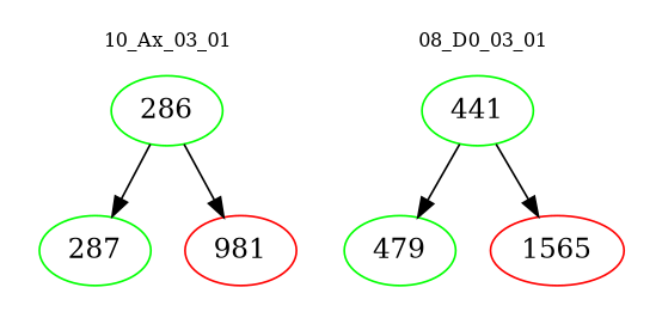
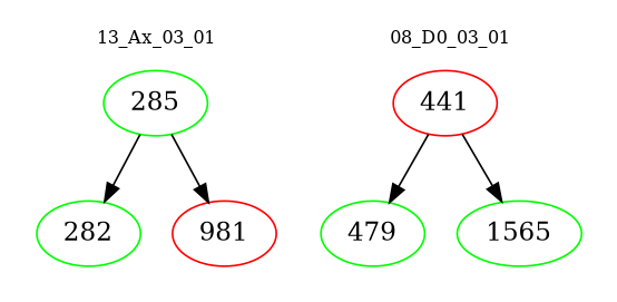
  digraph {
    node [color=green]
    edge [color=black]
-   n1 [label=286]
-   n2 [label=287]
+   n1 [label=285]
+   n2 [label=282]
    n3 [color=red label=981]
-   n4 [label=441]
+   n4 [color=red label=441]
    n5 [label=479]
-   n6 [color=red label=1565]
+   n6 [label=1565]
    subgraph cluster_1 {
      color=white
      fontsize=10
-     label="10_Ax_03_01"
+     label="13_Ax_03_01"
      n1
      n2
      n3
    }
    subgraph cluster_2 {
      color=white
      fontsize=10
      label="08_D0_03_01"
      n4
      n5
      n6
    }
    n1 -> n2
    n1 -> n3
    n4 -> n5
    n4 -> n6
  }
